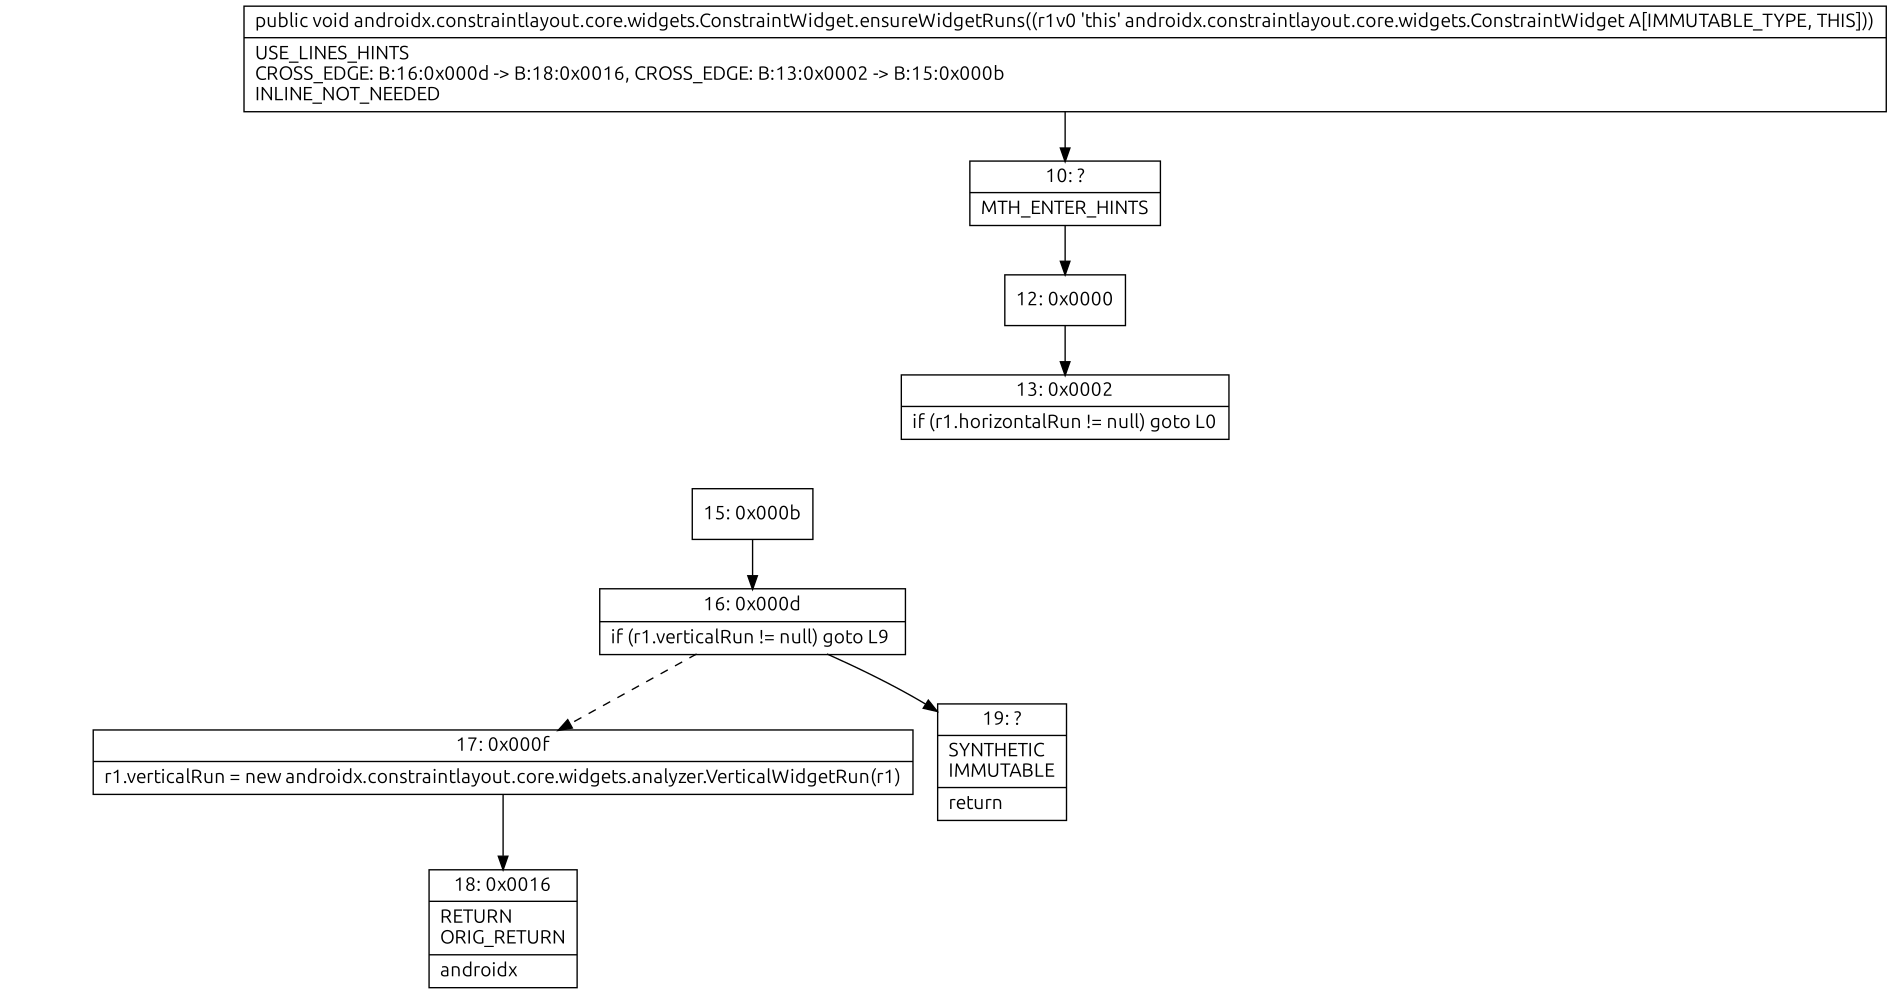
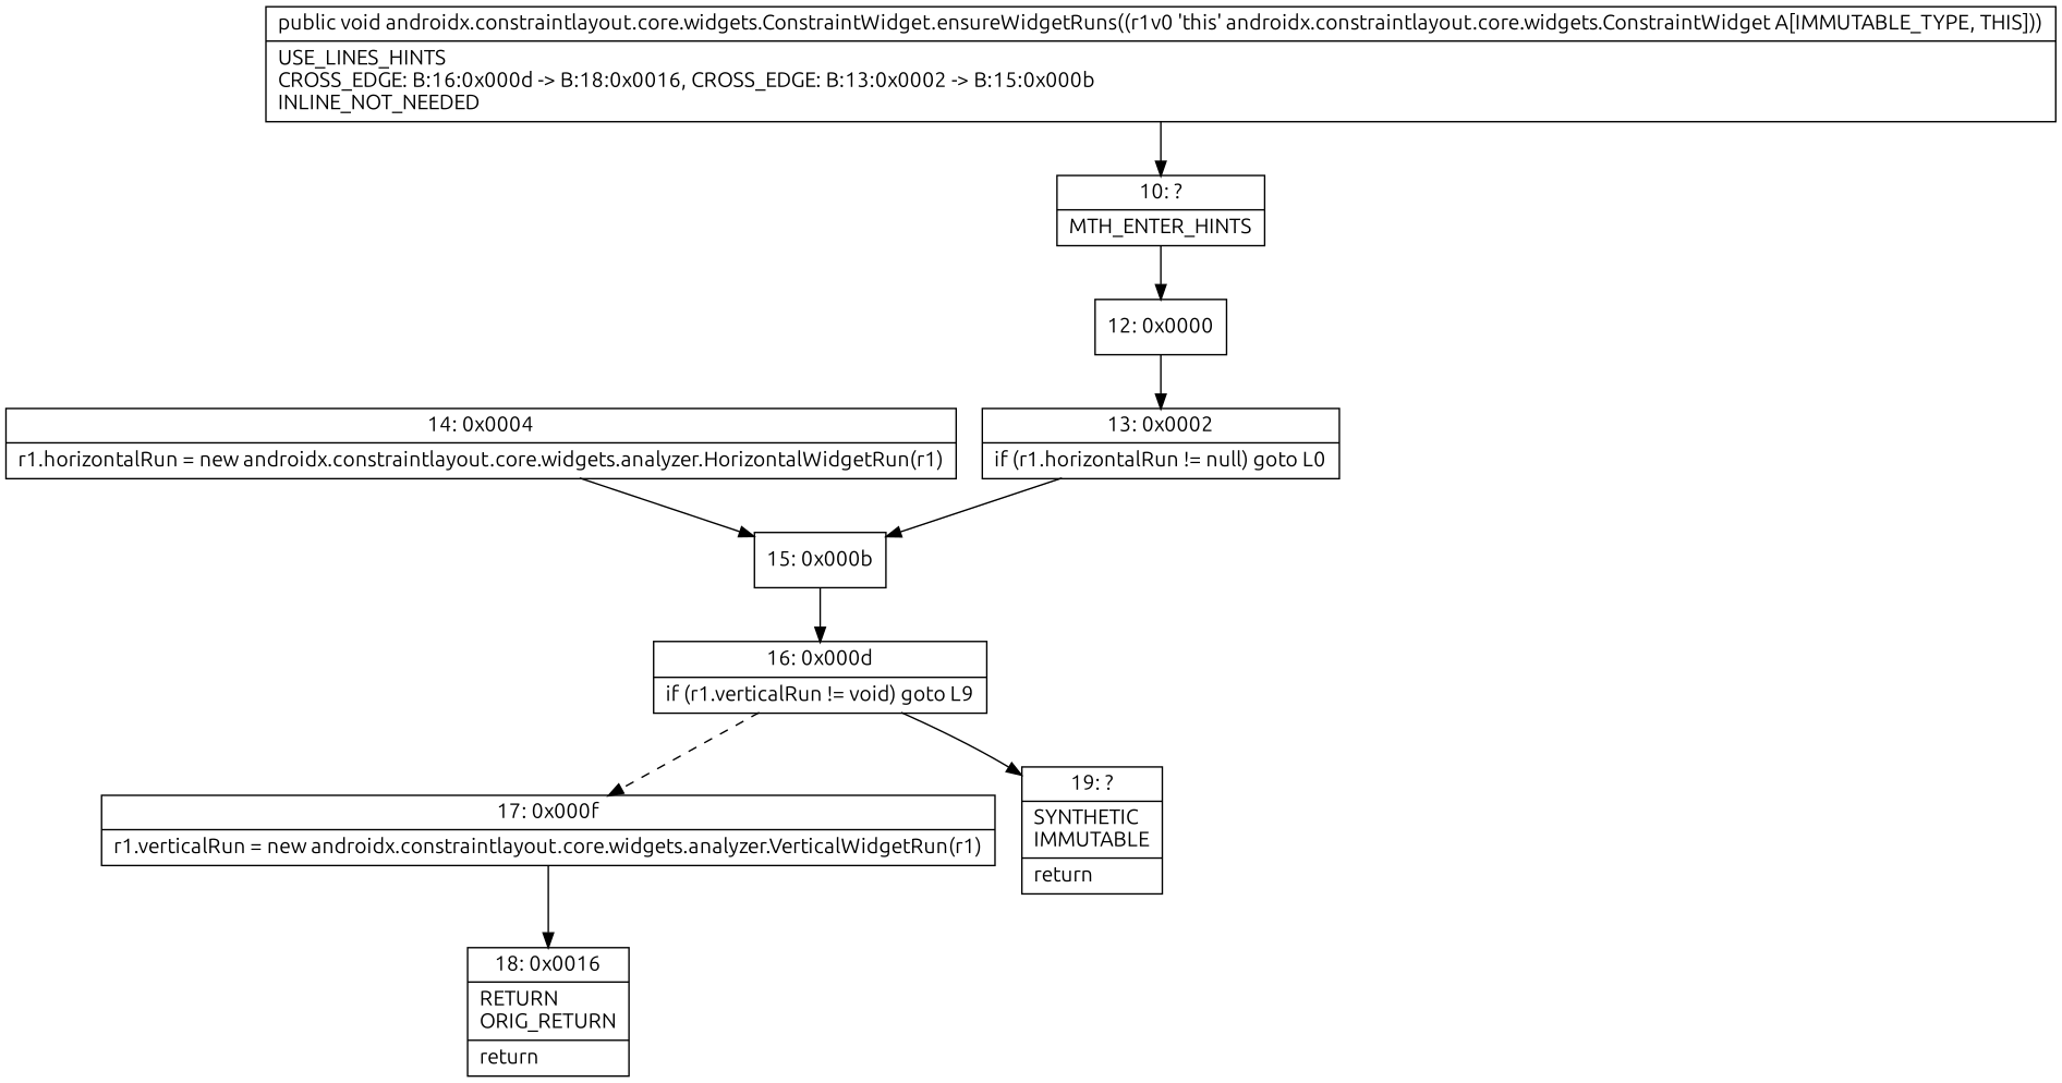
  digraph {
    fontname=Ubuntu
    node [fontname=Ubuntu shape=record]
    edge [fontname=Ubuntu]
    n1 [label="{10\:\ ?|MTH_ENTER_HINTS\l}"]
    n2 [label="{12\:\ 0x0000}"]
    n3 [label="{13\:\ 0x0002|if (r1.horizontalRun != null) goto L0\l}"]
    n4 [label="{15\:\ 0x000b}"]
-   n6 [label="{16\:\ 0x000d|if (r1.verticalRun != null) goto L9\l}"]
+   n5 [label="{14\:\ 0x0004|r1.horizontalRun = new androidx.constraintlayout.core.widgets.analyzer.HorizontalWidgetRun(r1)\l}"]
+   n6 [label="{16\:\ 0x000d|if (r1.verticalRun != void) goto L9\l}"]
    n7 [label="{17\:\ 0x000f|r1.verticalRun = new androidx.constraintlayout.core.widgets.analyzer.VerticalWidgetRun(r1)\l}"]
    n8 [label="{19\:\ ?|SYNTHETIC\lIMMUTABLE\l|return\l}"]
-   n9 [label="{18\:\ 0x0016|RETURN\lORIG_RETURN\l|androidx\l}"]
+   n9 [label="{18\:\ 0x0016|RETURN\lORIG_RETURN\l|return\l}"]
    n10 [label="{public void androidx.constraintlayout.core.widgets.ConstraintWidget.ensureWidgetRuns((r1v0 'this' androidx.constraintlayout.core.widgets.ConstraintWidget A[IMMUTABLE_TYPE, THIS]))  | USE_LINES_HINTS\lCROSS_EDGE: B:16:0x000d \-\> B:18:0x0016, CROSS_EDGE: B:13:0x0002 \-\> B:15:0x000b\lINLINE_NOT_NEEDED\l}"]
    n1 -> n2
    n2 -> n3
+   n3 -> n4
    n4 -> n6
+   n5 -> n4
    n6 -> n7 [style=dashed]
    n6 -> n8
    n7 -> n9
    n10 -> n1
  }
